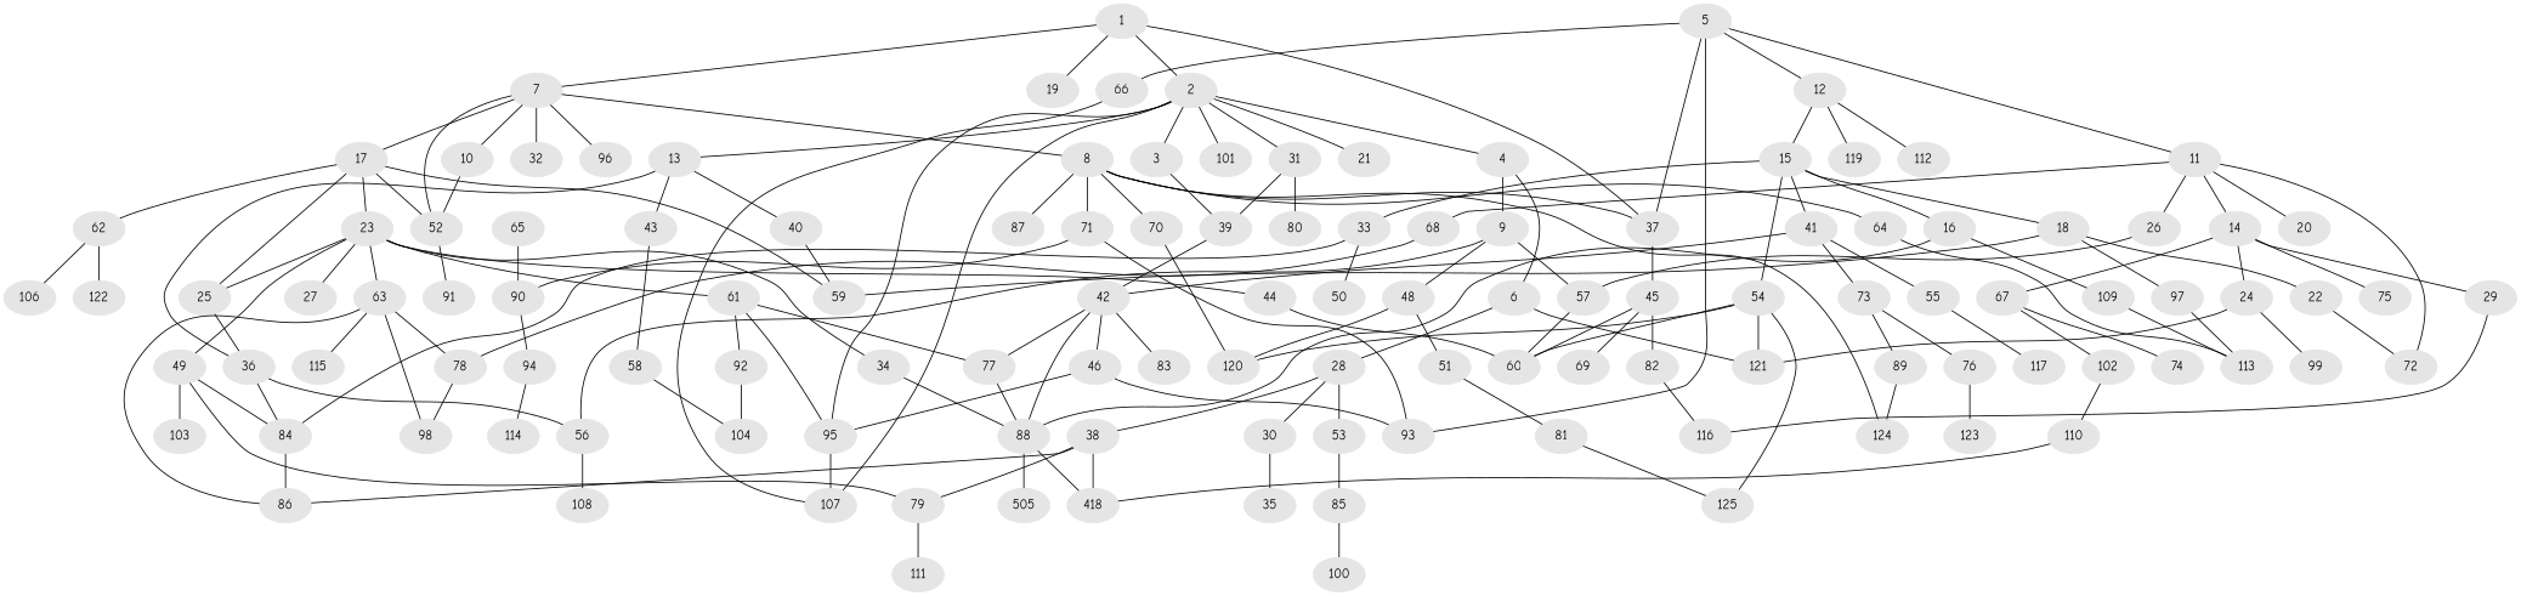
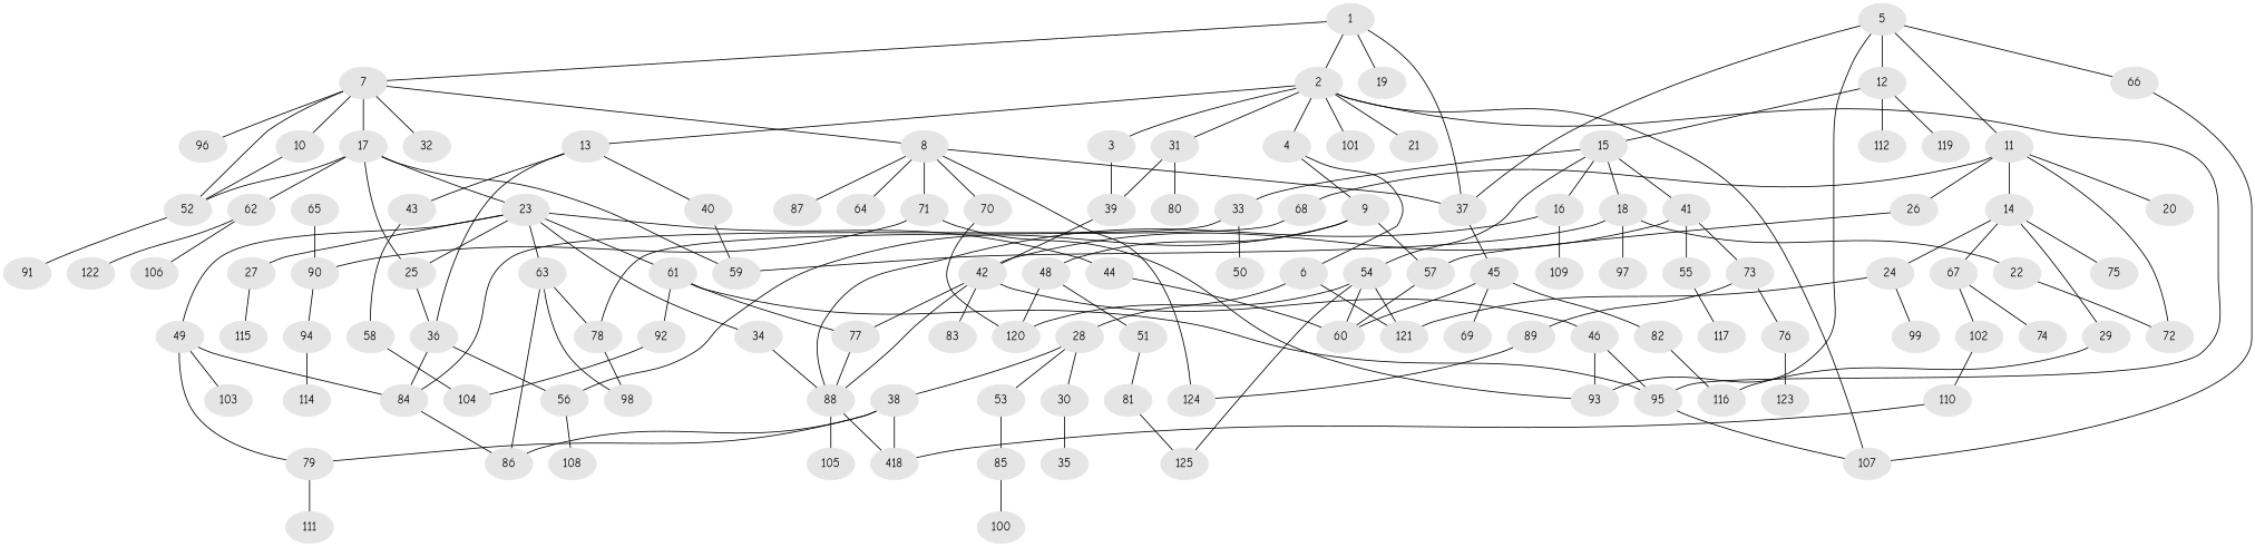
  graph {
    fontname="Comic Neue"
    node [color=gray90 fontname="Comic Neue" style=filled]
    edge [fontname="Comic Neue"]
    1
    2
    7
    19
    37
    3
    4
    13
    21
    31
    95
    101
    107
    8
    10
    17
    32
    52
    96
    45
    39
    6
    9
    36
    40
    43
    80
    5
    11
    12
    66
    93
    28
    121
    48
    56
    57
    14
    20
    26
    68
    72
    15
    112
    119
    30
    38
    53
    64
    70
    71
    87
    124
    23
    25
    59
    62
    91
-   113
    120
    90
    51
    108
    60
    24
    29
    67
    75
    78
    16
    18
    33
    41
    54
    84
    58
    99
    116
    102
    74
    88
    109
    22
    97
    50
    42
    55
    73
    125
    n90 [label=418]
-   105 [label=505]
+   105
    27
    34
    44
    49
    61
    63
    106
    122
    79
    103
    77
    92
    86
    98
    115
    35
    85
    69
    82
    111
    46
    83
    117
    76
    89
    104
    65
    110
    81
    100
    94
    123
    114
    1 -- 2
    1 -- 7
    1 -- 19
    1 -- 37
    2 -- 3
    2 -- 4
    2 -- 13
    2 -- 21
    2 -- 31
    2 -- 95
    2 -- 101
    2 -- 107
    7 -- 8
    7 -- 10
    7 -- 17
    7 -- 32
    7 -- 52
    7 -- 96
    37 -- 45
    3 -- 39
    4 -- 6
    4 -- 9
    13 -- 36
    13 -- 40
    13 -- 43
    31 -- 39
    31 -- 80
    95 -- 107
    8 -- 37
    8 -- 64
    8 -- 70
    8 -- 71
    8 -- 87
    8 -- 124
    10 -- 52
    17 -- 52
    17 -- 23
    17 -- 25
    17 -- 59
    17 -- 62
    52 -- 91
    45 -- 60
    45 -- 69
    45 -- 82
    39 -- 42
    6 -- 28
    6 -- 121
    9 -- 48
    9 -- 56
    9 -- 57
    36 -- 56
    36 -- 84
    40 -- 59
    43 -- 58
    5 -- 37
    5 -- 11
    5 -- 12
    5 -- 66
    5 -- 93
    11 -- 14
    11 -- 20
    11 -- 26
    11 -- 68
    11 -- 72
    12 -- 15
    12 -- 112
    12 -- 119
    66 -- 107
    28 -- 30
    28 -- 38
    28 -- 53
    48 -- 120
    48 -- 51
    56 -- 108
    57 -- 60
    14 -- 24
    14 -- 29
    14 -- 67
    14 -- 75
    26 -- 57
    68 -- 78
    15 -- 16
    15 -- 18
    15 -- 33
    15 -- 41
    15 -- 54
    30 -- 35
    38 -- n90
    38 -- 79
    38 -- 86
    53 -- 85
-   64 -- 113
    70 -- 120
    71 -- 93
    71 -- 90
    23 -- 25
    23 -- 27
    23 -- 34
    23 -- 44
    23 -- 49
    23 -- 61
    23 -- 63
    25 -- 36
    62 -- 106
    62 -- 122
    90 -- 94
    51 -- 81
    24 -- 121
    24 -- 99
    29 -- 116
    67 -- 102
    67 -- 74
    78 -- 98
    16 -- 88
    16 -- 109
    18 -- 59
    18 -- 22
    18 -- 97
    33 -- 84
    33 -- 50
    41 -- 42
    41 -- 55
    41 -- 73
    54 -- 121
    54 -- 120
    54 -- 60
    54 -- 125
    84 -- 86
    58 -- 104
    102 -- 110
    88 -- n90
    88 -- 105
-   109 -- 113
    22 -- 72
-   97 -- 113
    42 -- 88
    42 -- 77
    42 -- 46
    42 -- 83
    55 -- 117
    73 -- 76
    73 -- 89
    34 -- 88
    44 -- 60
    49 -- 84
    49 -- 79
    49 -- 103
    61 -- 95
    61 -- 77
    61 -- 92
    63 -- 78
    63 -- 86
    63 -- 98
-   63 -- 115
+   27 -- 115
    79 -- 111
    77 -- 88
    92 -- 104
    85 -- 100
    82 -- 116
    46 -- 95
    46 -- 93
    76 -- 123
    89 -- 124
    65 -- 90
    110 -- n90
    81 -- 125
    94 -- 114
  }
